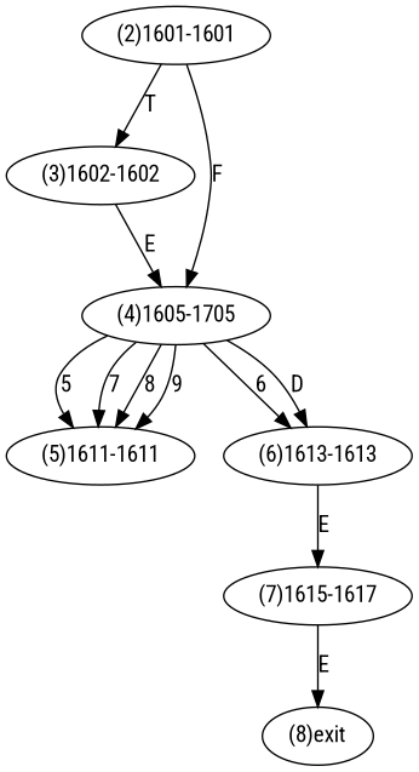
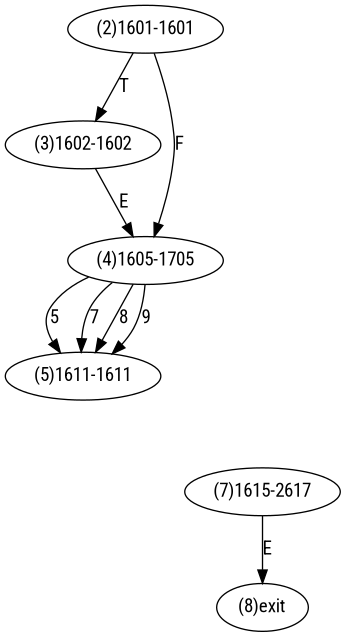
  digraph {
    fontname="Roboto Condensed"
    node [fontname="Roboto Condensed"]
    edge [fontname="Roboto Condensed"]
    n1 [label="(2)1601-1601"]
    n2 [label="(3)1602-1602"]
    n3 [label="(4)1605-1705"]
    n4 [label="(5)1611-1611"]
-   n5 [label="(6)1613-1613"]
-   n6 [label="(7)1615-1617"]
+   n6 [label="(7)1615-2617"]
    n7 [label="(8)exit"]
    n1 -> n2 [label=T]
    n1 -> n3 [label=F]
    n2 -> n3 [label=E]
    n3 -> n4 [label=5]
    n3 -> n4 [label=7]
    n3 -> n4 [label=8]
    n3 -> n4 [label=9]
-   n3 -> n5 [label=6]
-   n3 -> n5 [label=D]
-   n5 -> n6 [label=E]
    n6 -> n7 [label=E]
  }
